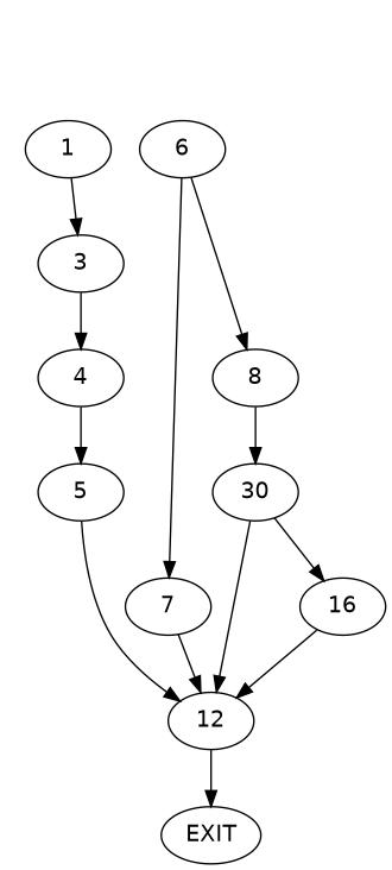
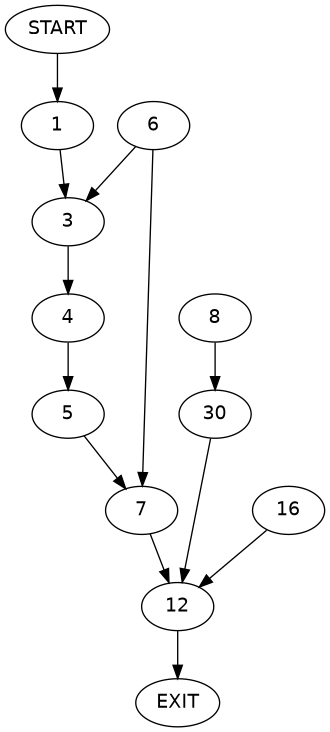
  digraph {
    fontname="DejaVu Sans"
    node [fontname="DejaVu Sans"]
    edge [fontname="DejaVu Sans"]
+   n1 [label=START]
    1
    3
    n4 [label=EXIT]
    4
    5
    7
    6
    8
    12
    n11 [label=30]
    n12 [label=16]
+   n1 -> 1
    1 -> 3
    3 -> 4
    4 -> 5
-   5 -> 12
+   5 -> 7
    7 -> 12
    6 -> 7
-   6 -> 8
+   6 -> 3
    8 -> n11
    12 -> n4
    n11 -> 12
-   n11 -> n12
    n12 -> 12
  }
